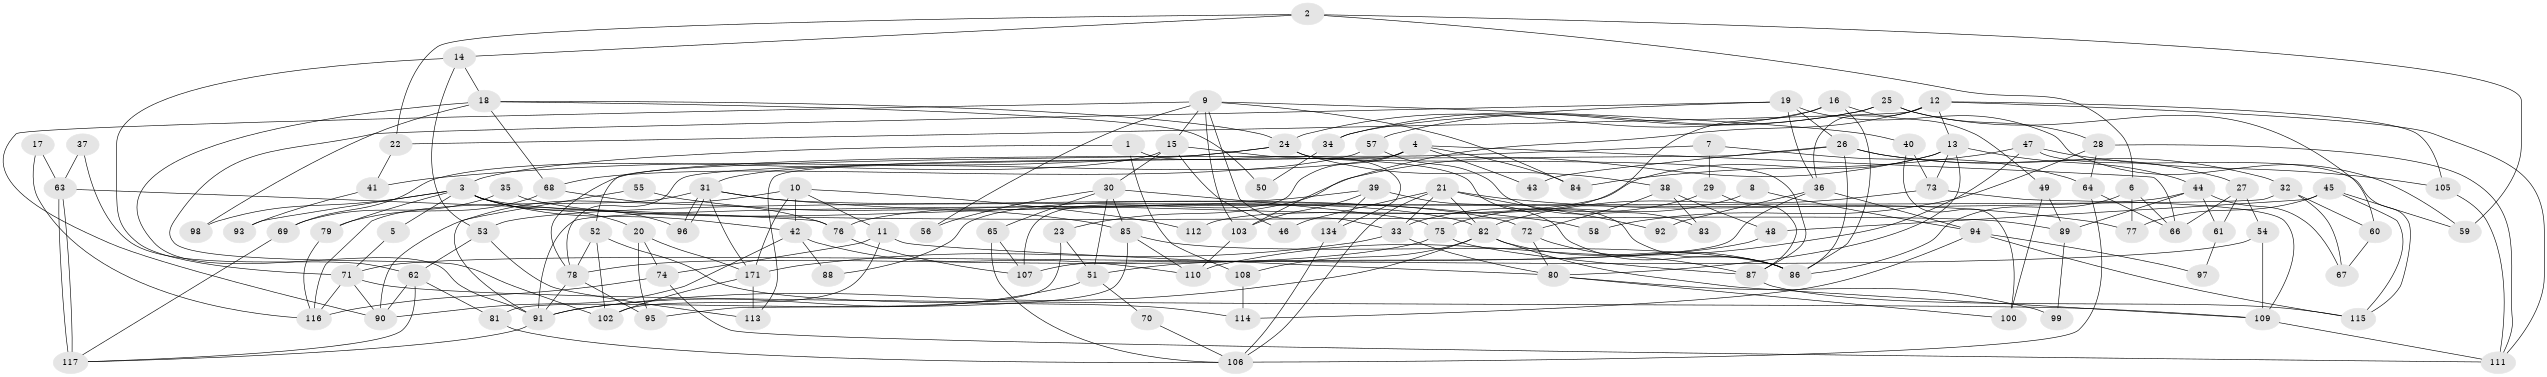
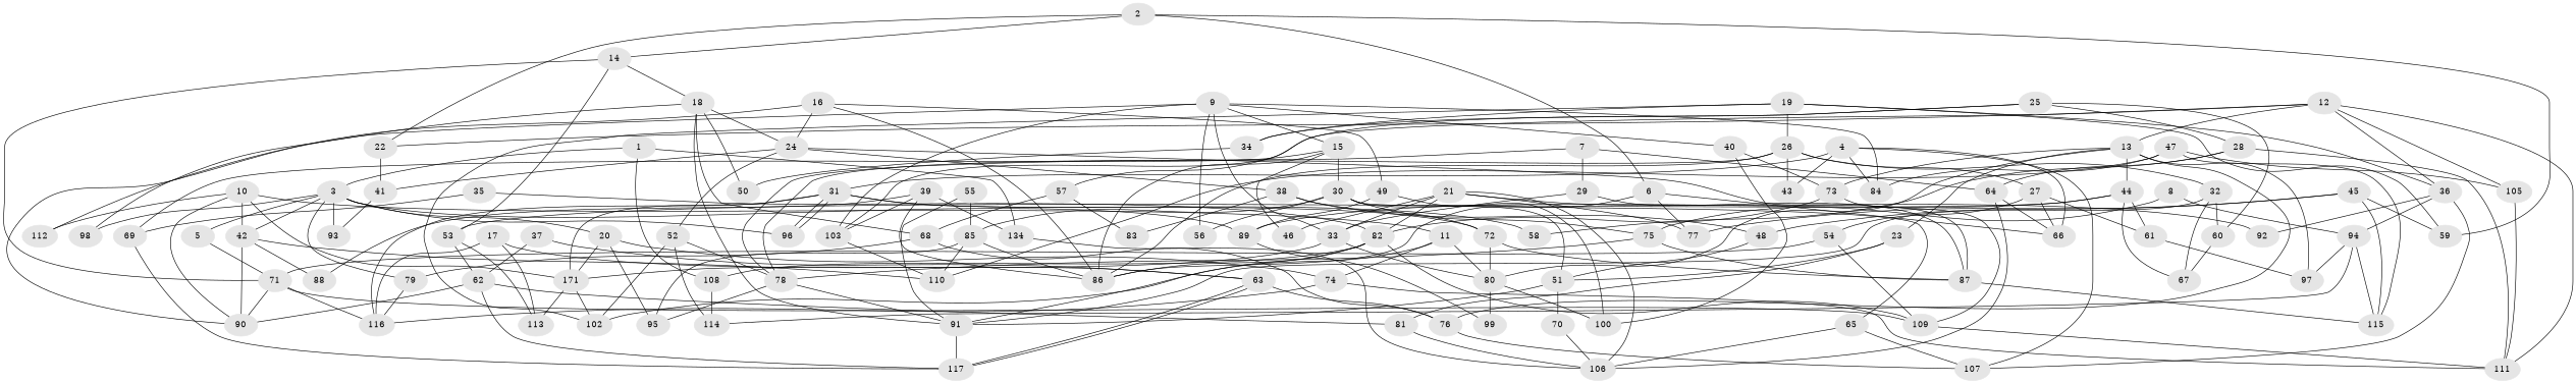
  graph {
    node [color=gray90 style=filled]
    1
    3
    n3 [label=134]
    108
    5
    20
    42
    79
    89
    93
    96
    98
    106
    114
    2
    6
    14
    22
    59
    66
    77
    86
    71
    18
    53
    41
    n27 [label=171]
    74
    95
    90
    88
    110
    116
    99
    4
    31
    43
    84
    107
    113
    58
    72
    109
    7
    29
    64
    78
    33
    87
    91
    8
    75
    94
    97
    115
    9
    15
    40
    56
    103
    30
    46
    69
    80
    73
    100
    10
    11
    112
    102
    111
    12
    13
    36
    105
    23
    44
    76
    92
    51
    81
    61
    67
    82
    24
    50
    68
    62
    65
    85
    117
    16
    49
    38
    52
    17
    63
    19
    26
    34
    27
    32
    21
    70
    48
    83
    25
    28
    57
    60
    54
    35
    37
    39
    45
    47
    55
    1 -- 3
    1 -- n3
    1 -- 108
    3 -- 5
    3 -- 20
    3 -- 42
    3 -- 79
    3 -- 89
    3 -- 93
    3 -- 96
    3 -- 98
    n3 -- 106
    108 -- 114
    5 -- 71
    20 -- n27
    20 -- 74
    20 -- 95
    42 -- 90
    42 -- 88
    42 -- 110
    79 -- 116
    89 -- 99
    2 -- 6
    2 -- 14
    2 -- 22
    2 -- 59
    6 -- 66
    6 -- 77
    6 -- 86
    14 -- 71
    14 -- 18
    14 -- 53
    22 -- 41
    71 -- 90
    71 -- 116
    71 -- 109
    18 -- 98
    18 -- 91
    18 -- 24
    18 -- 50
    18 -- 68
    53 -- 113
    53 -- 62
    41 -- 93
    n27 -- 113
    n27 -- 102
    74 -- 116
    74 -- 111
    4 -- 66
    4 -- 31
    4 -- 43
    4 -- 84
    4 -- 107
-   4 -- 113
+   17 -- 113
    31 -- 96
    31 -- 96
    31 -- n27
    31 -- 116
    31 -- 58
    31 -- 72
    72 -- 87
    72 -- 80
    109 -- 111
    7 -- 29
    7 -- 64
    7 -- 78
    29 -- 33
    29 -- 87
    64 -- 106
    64 -- 66
    78 -- 95
    78 -- 91
    33 -- n27
    33 -- 80
    87 -- 115
    91 -- 117
    8 -- 75
    8 -- 94
    75 -- 78
    75 -- 87
    94 -- 114
    94 -- 97
    94 -- 115
    9 -- 90
    9 -- 84
    9 -- 33
    9 -- 15
    9 -- 40
    9 -- 56
    9 -- 103
    15 -- 86
    15 -- 30
    15 -- 46
    15 -- 69
    40 -- 73
    40 -- 100
    103 -- 110
    30 -- 75
    30 -- 56
    30 -- 51
    30 -- 65
    30 -- 85
    69 -- 117
    80 -- 99
    80 -- 100
    73 -- 109
    73 -- 82
    10 -- 42
    10 -- n27
    10 -- 90
    10 -- 11
    10 -- 112
    11 -- 74
    11 -- 80
    11 -- 102
    12 -- 22
    12 -- 103
    12 -- 111
    12 -- 13
    12 -- 36
    12 -- 105
+   13 -- 97
    13 -- 80
    13 -- 73
    13 -- 23
    13 -- 44
    13 -- 76
    36 -- 107
    36 -- 94
    36 -- 92
    105 -- 111
    23 -- 51
    23 -- 81
    44 -- 89
    44 -- 53
    44 -- 61
    44 -- 67
    76 -- 107
    51 -- 91
    51 -- 70
    81 -- 106
    61 -- 97
    82 -- 108
    82 -- 86
    82 -- 109
    82 -- 91
    24 -- 41
    24 -- 87
    24 -- 38
    24 -- 52
    68 -- 79
    68 -- 76
    62 -- 90
    62 -- 81
    62 -- 117
    65 -- 106
    65 -- 107
    85 -- 86
    85 -- 95
    85 -- 110
    16 -- 86
    16 -- 112
    16 -- 24
    16 -- 49
    49 -- 89
    49 -- 100
    38 -- 72
    38 -- 48
    38 -- 83
    52 -- 114
    52 -- 78
    52 -- 102
    17 -- 116
    17 -- 63
    63 -- 76
    63 -- 117
    63 -- 117
    19 -- 59
    19 -- 102
    19 -- 36
    19 -- 26
    19 -- 34
    26 -- 86
    26 -- 43
    26 -- 78
    26 -- 27
    26 -- 32
    34 -- 50
    27 -- 66
    27 -- 61
    27 -- 54
    32 -- 91
    32 -- 67
    32 -- 60
    21 -- 106
    21 -- 77
    21 -- 33
    21 -- 46
    21 -- 92
    21 -- 82
    70 -- 106
    48 -- 51
    25 -- 34
    25 -- 28
    25 -- 57
    25 -- 60
    28 -- 58
    28 -- 64
    28 -- 111
    57 -- 68
    57 -- 83
    60 -- 67
    54 -- 71
    54 -- 109
    35 -- 69
    35 -- 82
    37 -- 62
    37 -- 63
    39 -- n3
    39 -- 86
    39 -- 88
    39 -- 103
    45 -- 59
    45 -- 77
    45 -- 115
    45 -- 48
    47 -- 110
    47 -- 84
    47 -- 115
    47 -- 105
    55 -- 91
    55 -- 85
  }
